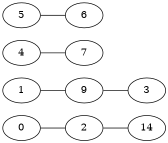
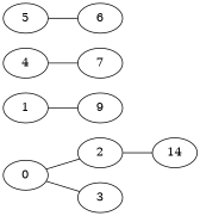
  graph {
    rankdir=LR
    node [type=endpoint]
    edge [frequency=1 type0=line]
    0 [type=corner x=219 y=131]
    2 [type=intersection x=289 y=195]
    3 [x=117 y=128]
    n4 [label=14 x=90 y=213]
    1 [x=463 y=273]
    9 [type=intersection x=404 y=266]
    4 [type=corner x=277 y=353]
    7 [x=123 y=344]
    6 [type=intersection x=340 y=282]
    5 [x=39 y=268]
    0 -- 2 [angle0=.74]
-   9 -- 3 [angle0=.03]
+   0 -- 3 [angle0=.03]
    2 -- n4 [angle0=-.09]
    1 -- 9 [angle0=.12]
    4 -- 7 [angle0=.06]
    5 -- 6 [angle0=.05]
  }
